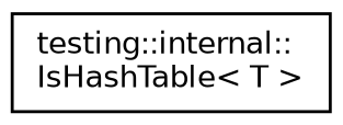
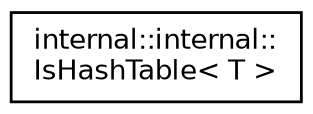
  digraph {
    rankdir=LR
-   n1 [color=black fillcolor=white fontname=Helvetica fontsize=10 height=0.2 label="testing::internal::\lIsHashTable\< T \>" shape=record style=filled width=0.4]
+   n1 [color=black fillcolor=white fontname=Helvetica fontsize=10 height=0.2 label="internal::internal::\lIsHashTable\< T \>" shape=record style=filled width=0.4]
  }
